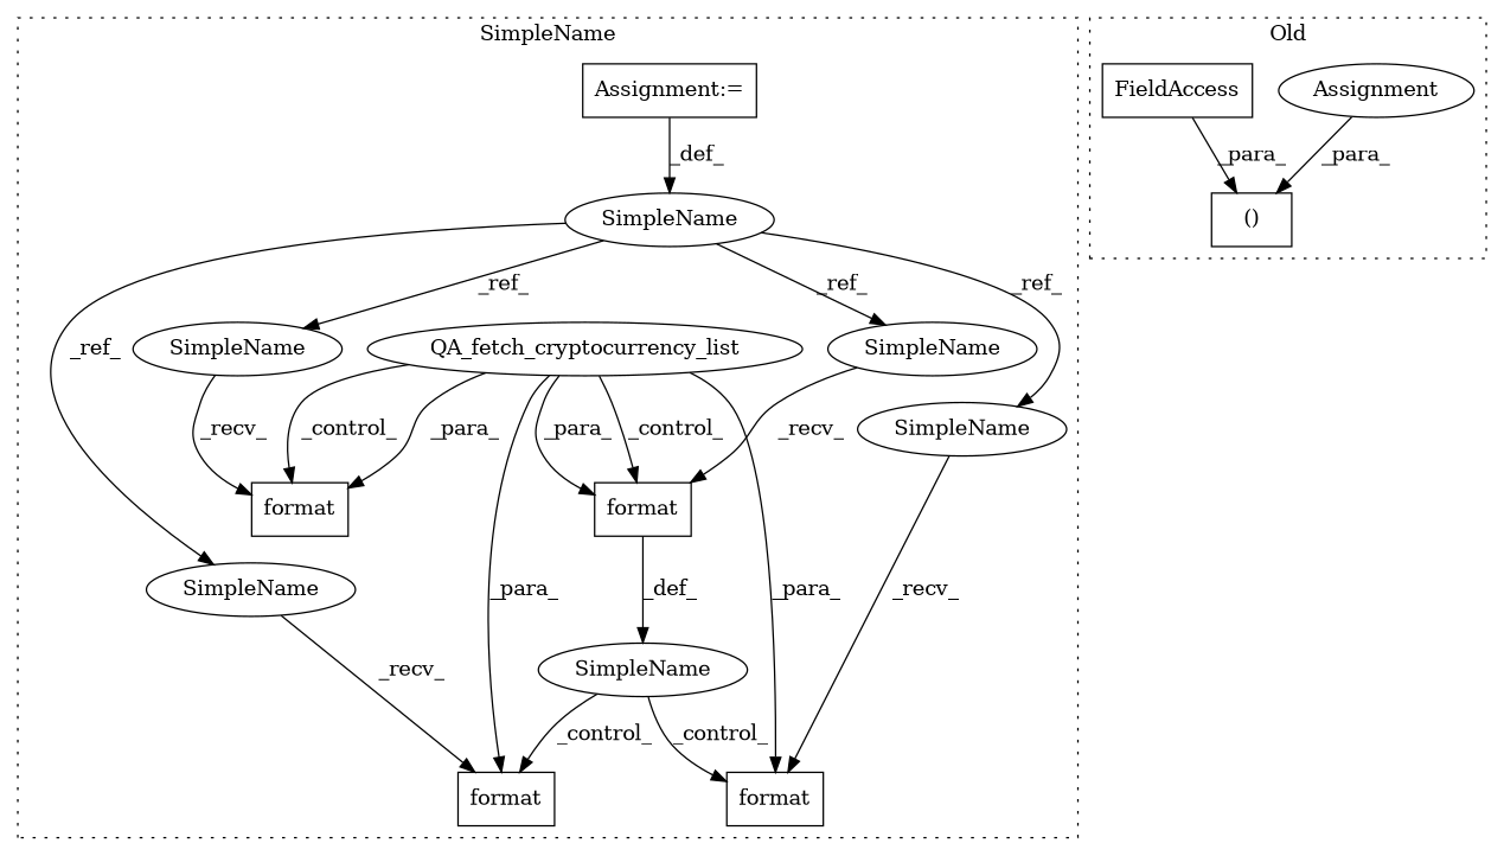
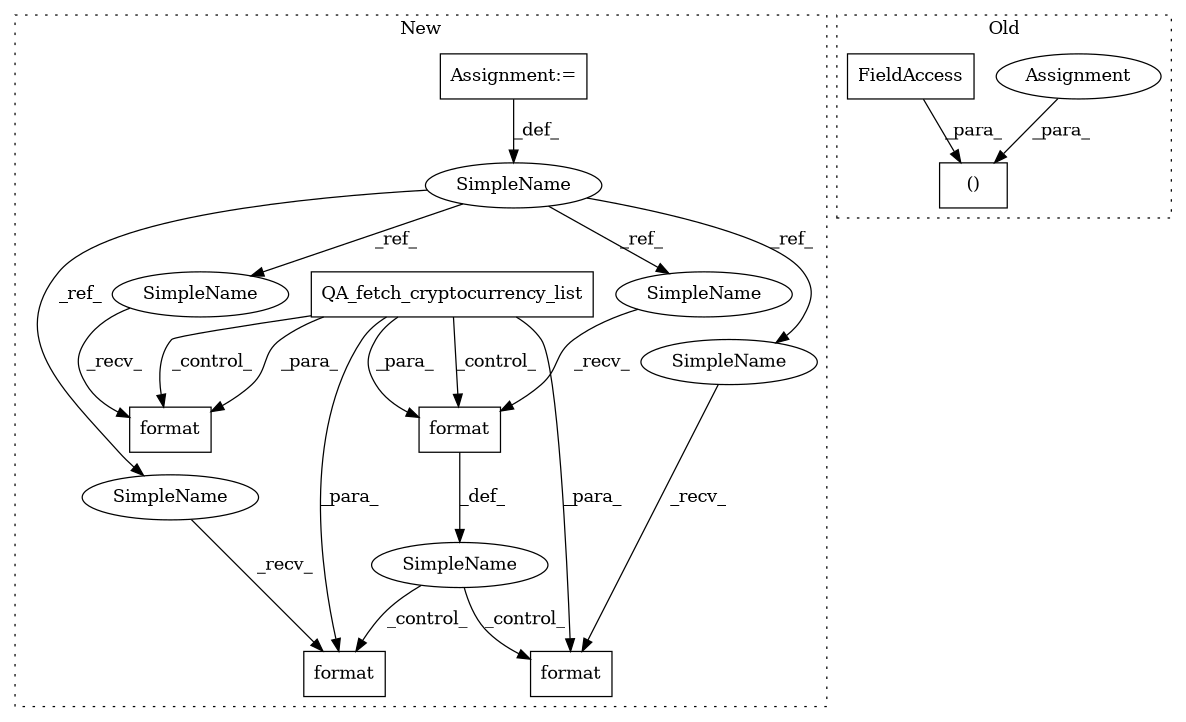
  digraph {
    node [a=42 l=15 s=4716 shape=box]
-   n1 [a=32 l="29,1" label=QA_fetch_cryptocurrency_list s="6329,6371" shape=ellipse]
+   n1 [a=32 l="29,1" label=QA_fetch_cryptocurrency_list s="6329,6371"]
    n2 [a=32 l="7,1" label=format s="7817,7845"]
    n3 [label=SimpleName shape=ellipse l="" s=""]
    n4 [a=32 l="7,1" label=format s="8039,8067"]
    n5 [label=SimpleName s=6284 shape=ellipse]
    n6 [a=32 l="7,1" label=format s="7414,7442"]
    n7 [a=7 l=1 label="Assignment:=" s=6299]
    n8 [a=32 l="7,1" label=format s="7142,7170"]
    n9 [label=SimpleName s=8023 shape=ellipse]
    n10 [label=SimpleName s=7398 shape=ellipse]
    n11 [label=SimpleName s=7801 shape=ellipse]
    n12 [label=SimpleName s=7126 shape=ellipse]
    n13 [a=106 l=38 label="()"]
    n14 [a=22 l=17 label=FieldAccess s=4737]
    n15 [a=45 l=8 label=Assignment shape=ellipse]
    subgraph cluster_1 {
-     label=SimpleName
+     label=New
      style=dotted
      n1
      n2
      n3
      n4
      n5
      n6
      n7
      n8
      n9
      n10
      n11
      n12
    }
    subgraph cluster_2 {
      label=Old
      style=dotted
      n13
      n14
      n15
    }
    n1 -> n2 [label=_para_]
    n1 -> n4 [label=_para_]
    n1 -> n6 [label=_para_]
    n1 -> n6 [label=_control_]
    n1 -> n8 [label=_control_]
    n1 -> n8 [label=_para_]
    n3 -> n2 [label=_control_]
    n3 -> n4 [label=_control_]
    n5 -> n9 [label=_ref_]
    n5 -> n10 [label=_ref_]
    n5 -> n11 [label=_ref_]
    n5 -> n12 [label=_ref_]
    n6 -> n3 [label=_def_]
    n7 -> n5 [label=_def_]
    n9 -> n4 [label=_recv_]
    n10 -> n6 [label=_recv_]
    n11 -> n2 [label=_recv_]
    n12 -> n8 [label=_recv_]
    n14 -> n13 [label=_para_]
    n15 -> n13 [label=_para_]
  }
